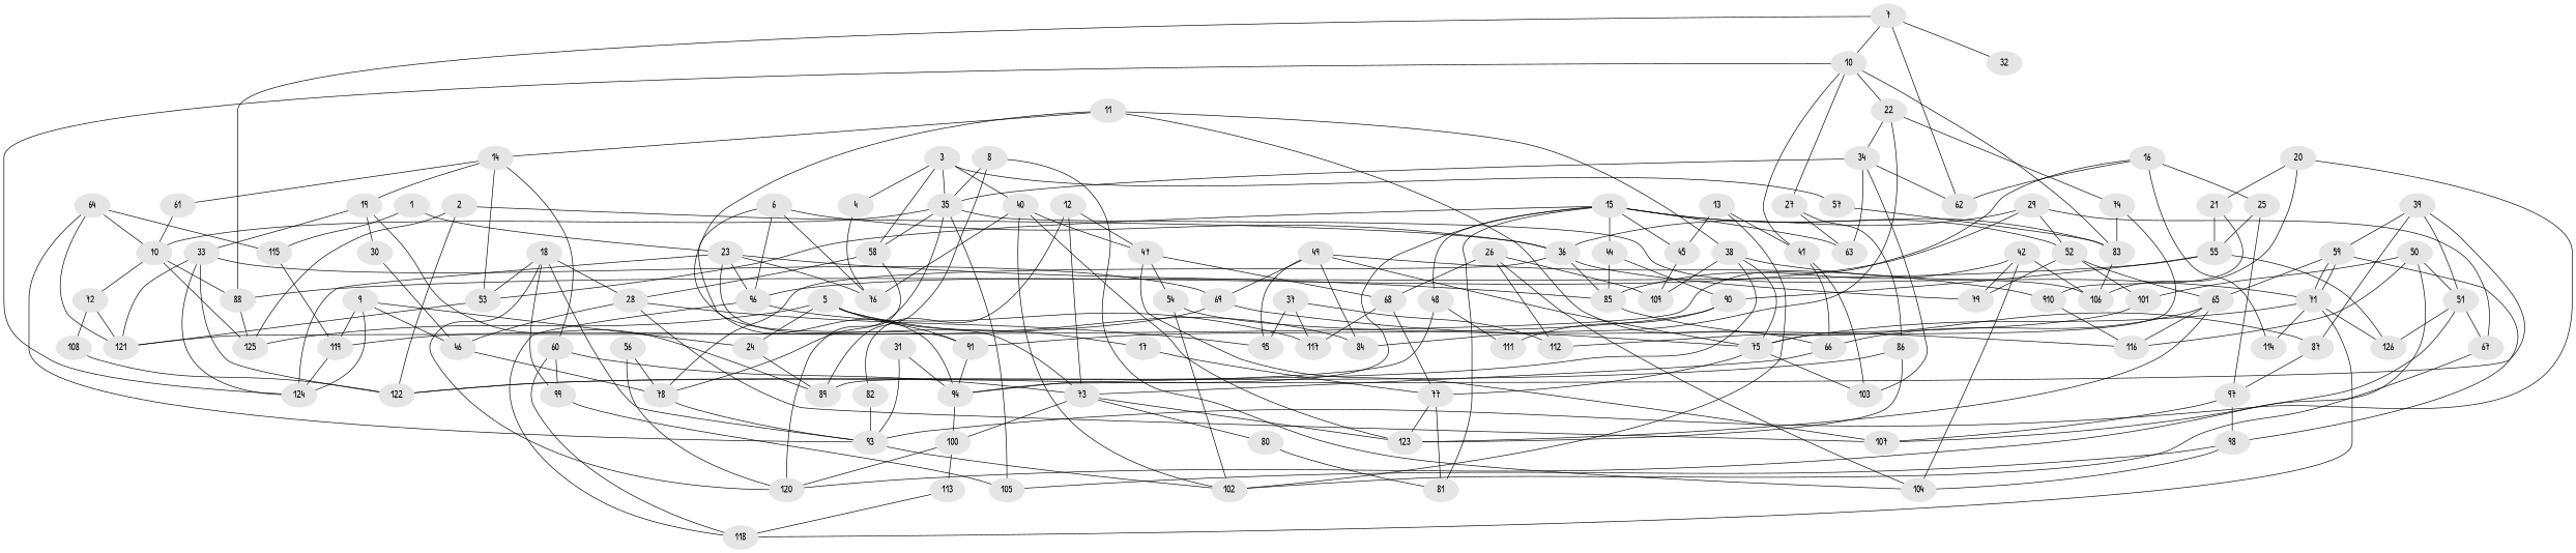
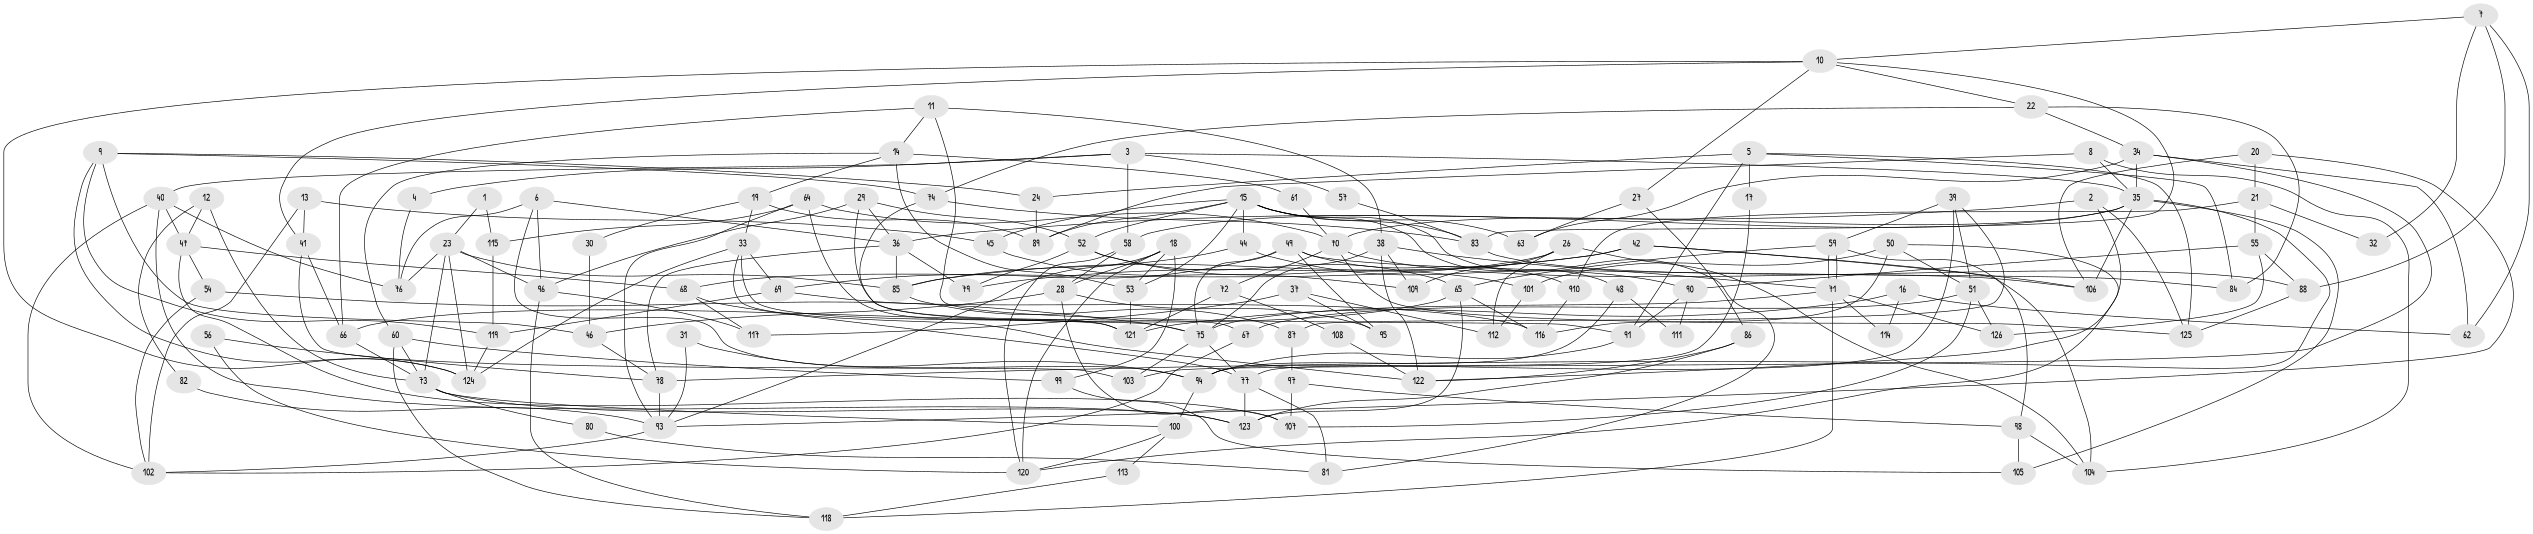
  graph {
    fontname="Patrick Hand"
    node [color=gray90 fontname="Patrick Hand" style=filled]
    edge [fontname="Patrick Hand"]
    1
    23
    115
    76
    96
    124
    73
    85
    119
    2
    36
    122
    125
    78
    79
    3
    4
    35
    40
    57
    58
    70
    106
    105
    47
    102
    123
    83
    28
    120
    5
    17
    24
    84
    91
    77
    89
    94
    6
    100
    117
    118
    7
    10
    32
    62
    88
    22
    27
    41
    8
    104
    9
    46
    74
    75
    34
    63
    86
    66
    103
    11
    14
    38
    19
    53
    60
    61
    109
    71
    12
    82
    68
    107
    54
    80
    93
    13
    45
    30
    33
    121
    99
    15
    44
    48
    52
    81
    90
    111
    101
    65
    16
-   25
    114
    55
    97
    18
    95
    69
    20
    21
    n103 [label=910]
    72
    126
    116
    87
    98
    26
    112
    29
    67
    31
    37
    39
    51
    59
    42
    49
    50
    56
    64
    108
    113
    1 -- 23
    1 -- 115
    23 -- 76
    23 -- 96
    23 -- 124
    23 -- 73
    23 -- 85
    115 -- 119
    96 -- 117
    96 -- 118
    73 -- 123
    73 -- 100
    73 -- 80
    85 -- 87
    119 -- 124
    2 -- 36
    2 -- 122
    2 -- 125
    36 -- 85
    36 -- 78
    36 -- 79
    78 -- 93
    3 -- 4
    3 -- 35
    3 -- 40
    3 -- 57
    3 -- 58
    4 -- 76
    35 -- 78
    35 -- 58
    35 -- 70
    35 -- 106
    35 -- 105
    40 -- 76
    40 -- 47
    40 -- 102
    40 -- 123
    57 -- 83
    58 -- 28
    58 -- 120
    70 -- 125
    70 -- 88
    70 -- 72
    47 -- 68
    47 -- 107
    47 -- 54
    83 -- 106
    28 -- 46
    28 -- 107
    28 -- 95
    5 -- 125
    5 -- 17
    5 -- 24
    5 -- 84
    5 -- 91
    17 -- 77
    24 -- 89
    91 -- 94
    77 -- 123
    77 -- 81
    94 -- 100
    6 -- 76
    6 -- 96
    6 -- 36
    6 -- 94
    100 -- 120
    100 -- 113
    7 -- 10
    7 -- 32
    7 -- 62
    7 -- 88
    10 -- 124
    10 -- 83
    10 -- 22
    10 -- 27
    10 -- 41
    88 -- 125
    22 -- 84
    22 -- 74
    22 -- 34
    27 -- 63
    27 -- 86
    41 -- 66
    41 -- 103
    8 -- 35
    8 -- 89
    8 -- 104
    9 -- 124
    9 -- 119
    9 -- 24
    9 -- 46
+   9 -- 74
    46 -- 78
    74 -- 83
    74 -- 75
    75 -- 77
    75 -- 103
    34 -- 35
    34 -- 62
    34 -- 63
    34 -- 103
    86 -- 122
    86 -- 123
    66 -- 73
    11 -- 91
    11 -- 66
    11 -- 14
    11 -- 38
    14 -- 19
    14 -- 53
    14 -- 60
    14 -- 61
    38 -- 122
    38 -- 75
    38 -- 109
    38 -- 71
    19 -- 89
    19 -- 30
    19 -- 33
    53 -- 121
    60 -- 73
    60 -- 118
    60 -- 99
    61 -- 70
    71 -- 118
    71 -- 75
    71 -- 114
    71 -- 126
    12 -- 73
    12 -- 47
    12 -- 82
    82 -- 93
    68 -- 77
    68 -- 117
    54 -- 102
    54 -- 75
    80 -- 81
    93 -- 102
    13 -- 102
    13 -- 41
    13 -- 45
    45 -- 109
    30 -- 46
    33 -- 124
    33 -- 122
    33 -- 121
    33 -- 69
    99 -- 105
    15 -- 83
    15 -- 89
    15 -- 63
    15 -- 53
    15 -- 45
    15 -- 44
    15 -- 48
    15 -- 52
    15 -- 81
    44 -- 85
    44 -- 90
    48 -- 94
    48 -- 111
    52 -- 79
    52 -- 101
    52 -- 65
    90 -- 91
    90 -- 111
    101 -- 112
    65 -- 123
    65 -- 66
    65 -- 116
    16 -- 62
    16 -- 121
-   16 -- 25
    16 -- 114
-   25 -- 55
-   25 -- 97
    55 -- 88
    55 -- 90
    55 -- 126
    97 -- 107
    97 -- 98
    18 -- 28
    18 -- 120
    18 -- 53
    18 -- 93
    18 -- 99
    69 -- 119
    69 -- 116
    20 -- 106
    20 -- 93
    20 -- 21
+   21 -- 32
    21 -- 55
    21 -- n103
    n103 -- 116
    72 -- 121
    72 -- 108
    87 -- 97
    98 -- 105
    98 -- 104
    26 -- 104
    26 -- 109
    26 -- 68
    26 -- 112
    29 -- 96
    29 -- 36
    29 -- 52
    29 -- 67
    67 -- 102
    31 -- 94
    31 -- 93
    37 -- 117
    37 -- 95
    37 -- 112
    39 -- 94
    39 -- 87
    39 -- 51
    39 -- 59
    51 -- 107
    51 -- 126
    51 -- 67
    59 -- 71
    59 -- 71
    59 -- 65
    59 -- 98
    42 -- 85
    42 -- 79
    42 -- 106
    42 -- 104
    49 -- 84
    49 -- 75
    49 -- 95
    49 -- 69
    49 -- n103
    50 -- 120
    50 -- 101
    50 -- 116
    50 -- 51
    56 -- 78
    56 -- 120
    64 -- 115
    64 -- 70
    64 -- 93
    64 -- 121
    108 -- 122
    113 -- 118
  }
